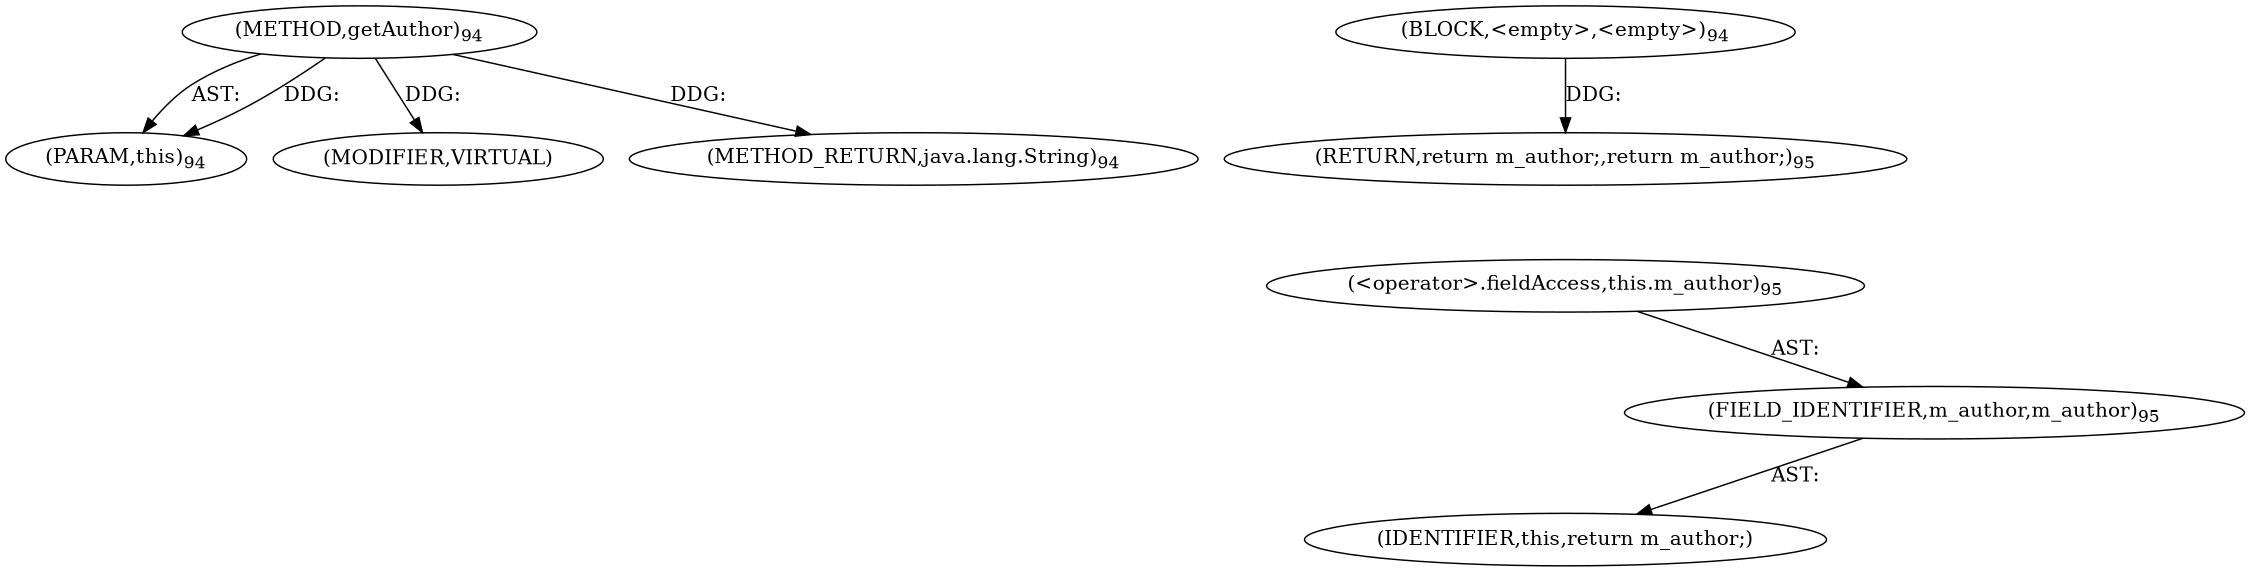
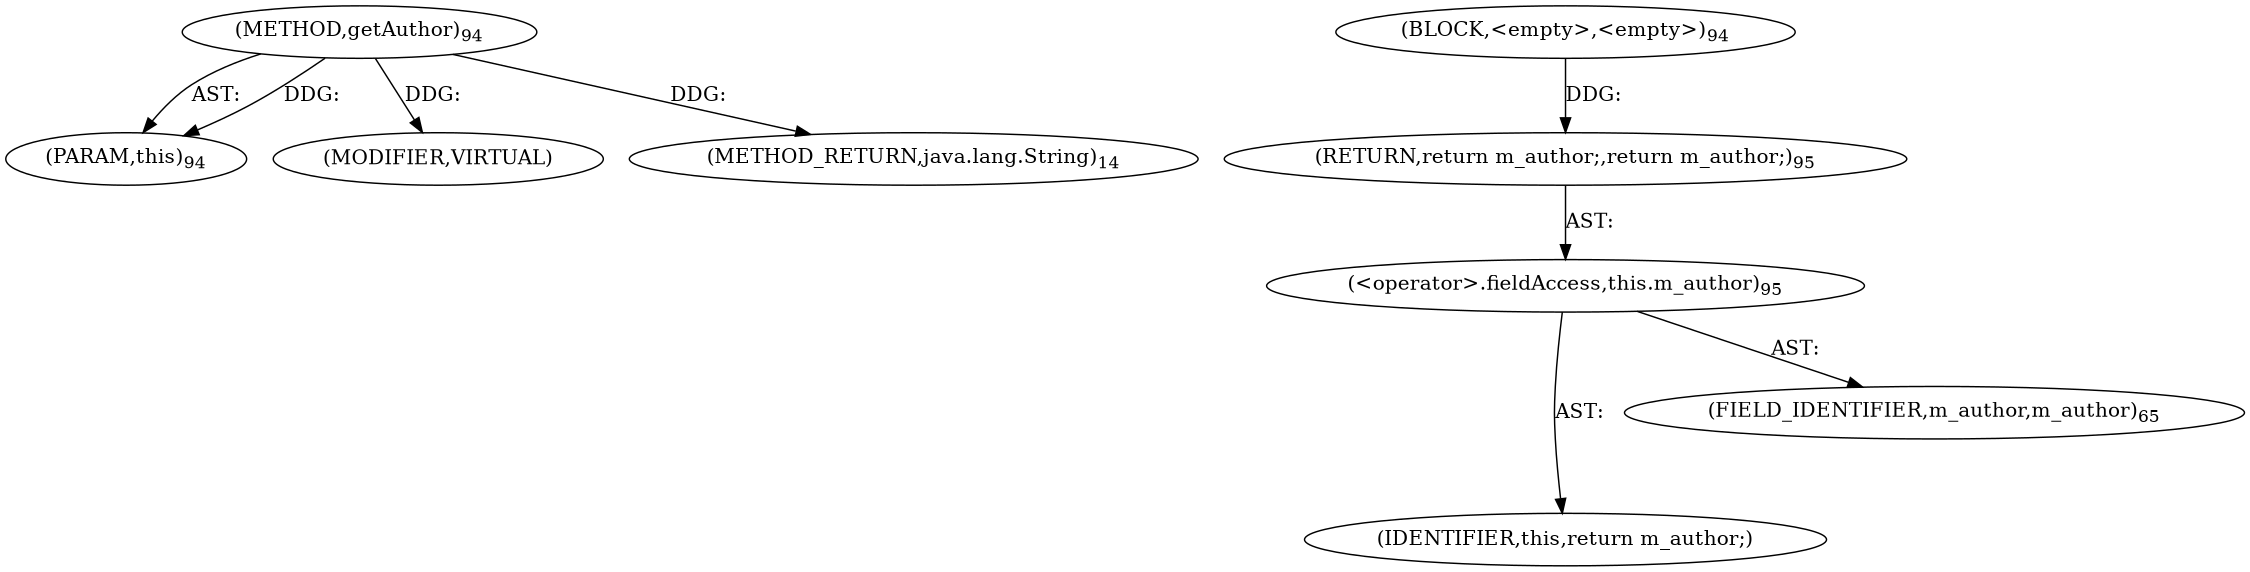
  digraph {
    n1 [label=<(METHOD,getAuthor)<SUB>94</SUB>>]
    n2 [label=<(PARAM,this)<SUB>94</SUB>>]
    n3 [label=<(MODIFIER,VIRTUAL)>]
-   n4 [label=<(METHOD_RETURN,java.lang.String)<SUB>94</SUB>>]
+   n4 [label=<(METHOD_RETURN,java.lang.String)<SUB>14</SUB>>]
    n5 [label=<(BLOCK,&lt;empty&gt;,&lt;empty&gt;)<SUB>94</SUB>>]
    n6 [label=<(RETURN,return m_author;,return m_author;)<SUB>95</SUB>>]
    n7 [label=<(&lt;operator&gt;.fieldAccess,this.m_author)<SUB>95</SUB>>]
    n8 [label=<(IDENTIFIER,this,return m_author;)>]
-   n9 [label=<(FIELD_IDENTIFIER,m_author,m_author)<SUB>95</SUB>>]
+   n9 [label=<(FIELD_IDENTIFIER,m_author,m_author)<SUB>65</SUB>>]
    n1 -> n2 [label="AST: "]
    n1 -> n2 [label="DDG: "]
    n1 -> n3 [label="DDG: "]
    n1 -> n4 [label="DDG: "]
    n5 -> n6 [label="DDG: "]
-   n9 -> n8 [label="AST: "]
+   n6 -> n7 [label="AST: "]
+   n7 -> n8 [label="AST: "]
    n7 -> n9 [label="AST: "]
  }
